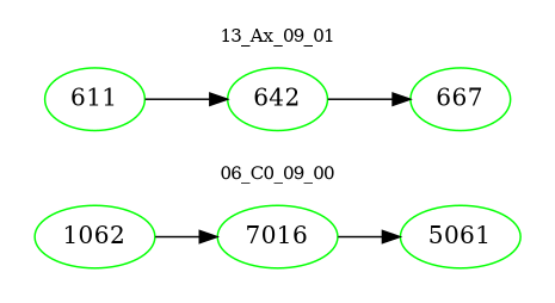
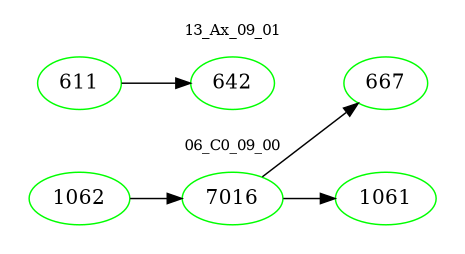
  digraph {
    rankdir=LR
    node [color=green]
    edge [color=black]
    n1 [label=611]
    n2 [label=642]
    n3 [label=667]
    n4 [label=1062]
    n5 [label=7016]
-   n6 [label=5061]
+   n6 [label=1061]
    subgraph cluster_1 {
      color=white
      fontsize=10
      label="13_Ax_09_01"
      n1
      n2
      n3
    }
    subgraph cluster_2 {
      color=white
      fontsize=10
      label="06_C0_09_00"
      n4
      n5
      n6
    }
    n1 -> n2
-   n2 -> n3
+   n5 -> n3
    n4 -> n5
    n5 -> n6
  }
